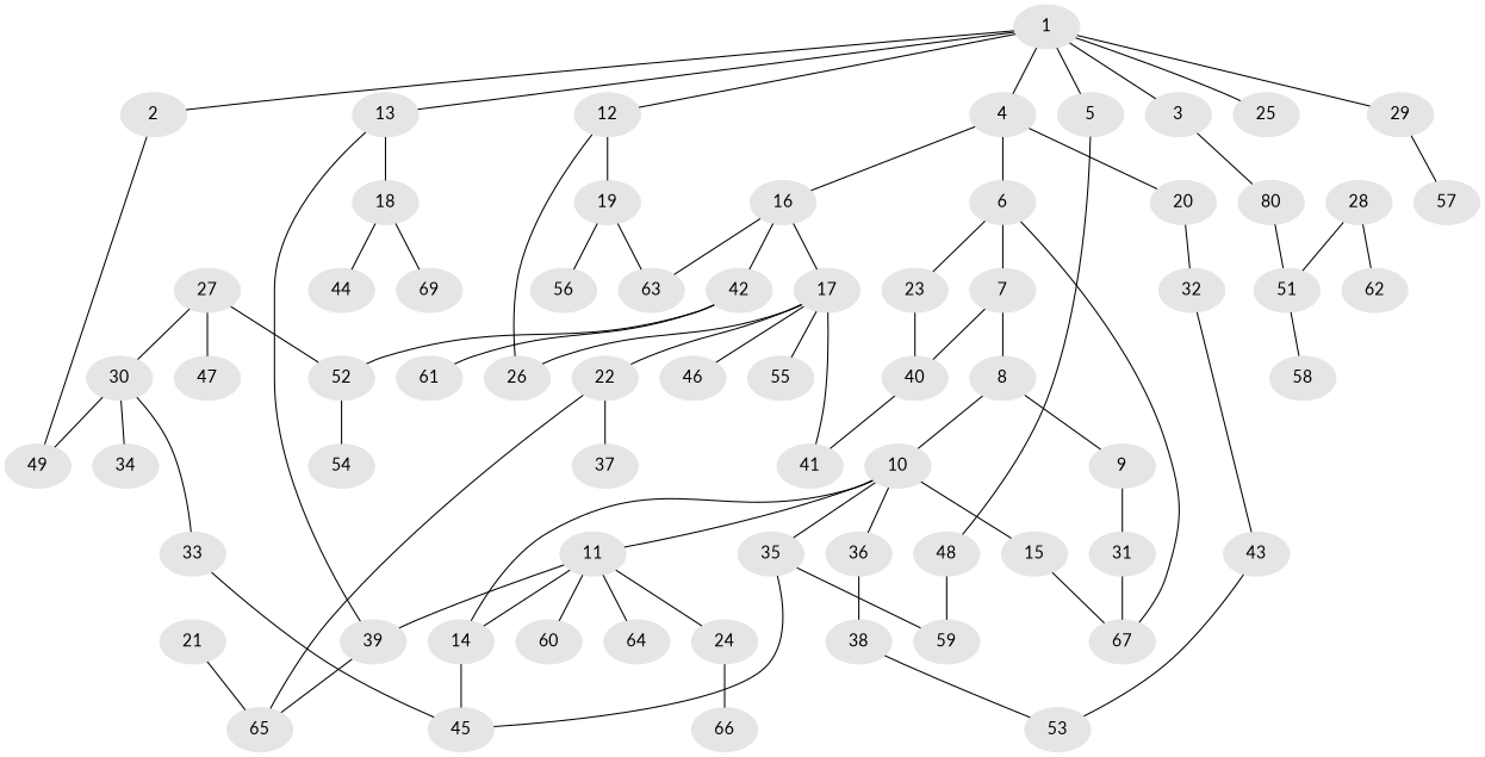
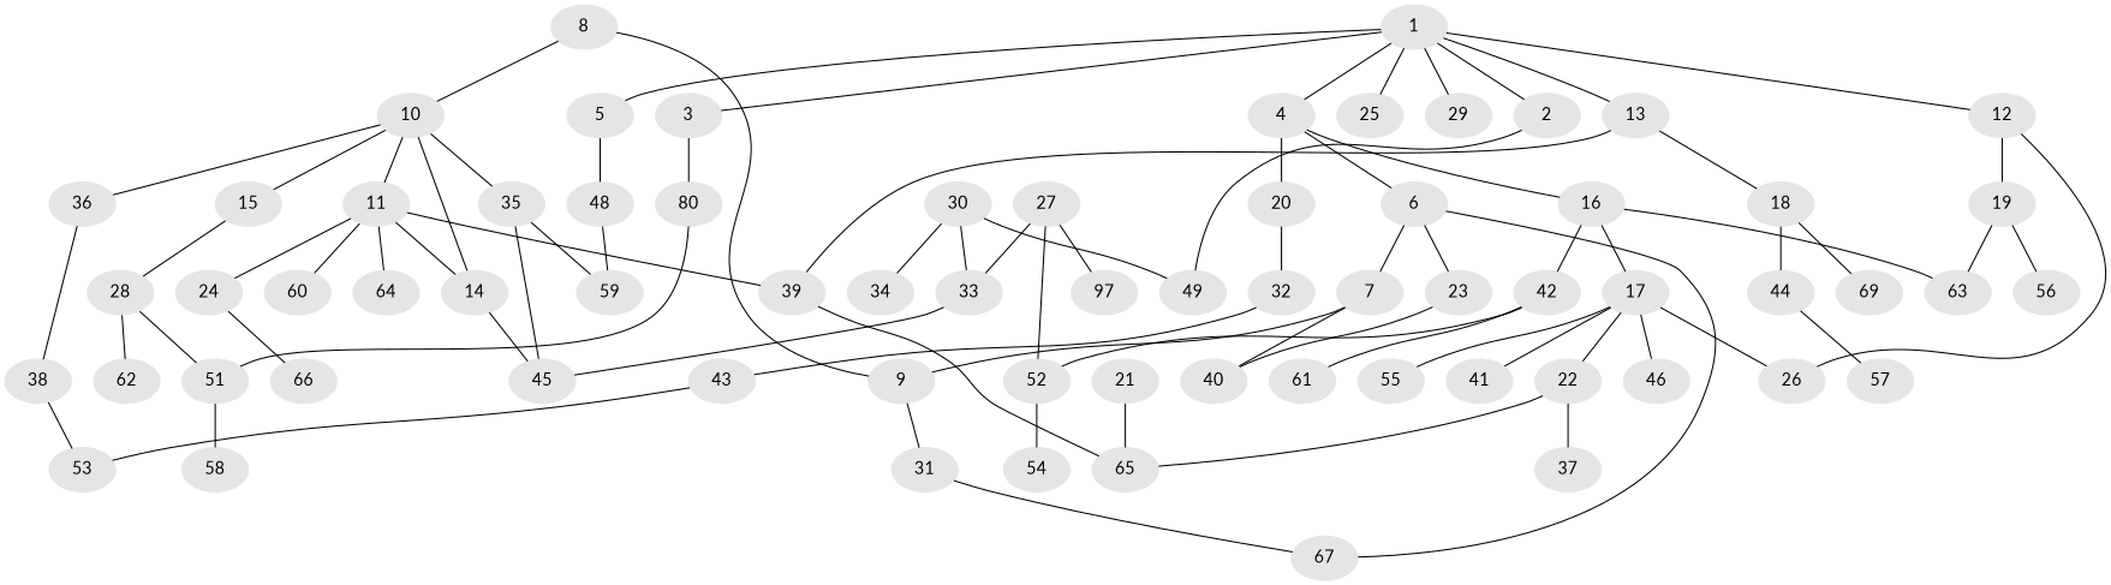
  graph {
    fontname=Lato
    node [color=gray90 fontname=Lato style=filled]
    edge [fontname=Lato]
    1
    2
    3
    4
    5
    12
    13
    25
    29
    49
    n11 [label=80]
    6
    16
    20
    48
    19
    26
    39
    18
    57
    27
    30
-   47
+   47 [label=97]
    52
    51
    7
    23
    67
    17
    42
    63
    32
    59
    8
    40
    9
    10
    41
    31
    11
    14
    15
    35
    36
    24
    60
    64
    45
    28
    38
    66
    65
    56
    44
    69
    21
    62
    22
    46
    55
    61
    37
    43
    33
    34
    54
    58
    53
    1 -- 2
    1 -- 3
    1 -- 4
    1 -- 5
    1 -- 12
    1 -- 13
    1 -- 25
    1 -- 29
    2 -- 49
    3 -- n11
    4 -- 6
    4 -- 16
    4 -- 20
    5 -- 48
    12 -- 19
    12 -- 26
    13 -- 39
    13 -- 18
-   29 -- 57
+   44 -- 57
    n11 -- 51
    6 -- 7
    6 -- 23
    6 -- 67
    16 -- 17
    16 -- 42
    16 -- 63
    20 -- 32
    48 -- 59
    19 -- 63
    19 -- 56
    39 -- 65
    18 -- 44
    18 -- 69
-   27 -- 30
+   27 -- 33
    27 -- 47
    27 -- 52
    30 -- 49
    30 -- 33
    30 -- 34
    52 -- 54
    51 -- 58
-   7 -- 8
+   7 -- 9
    7 -- 40
    23 -- 40
    17 -- 26
    17 -- 41
    17 -- 22
    17 -- 46
    17 -- 55
    42 -- 52
    42 -- 61
    32 -- 43
    8 -- 9
    8 -- 10
-   40 -- 41
    9 -- 31
    10 -- 11
    10 -- 14
    10 -- 15
    10 -- 35
    10 -- 36
    31 -- 67
    11 -- 39
    11 -- 14
    11 -- 24
    11 -- 60
    11 -- 64
    14 -- 45
-   15 -- 67
+   15 -- 28
    35 -- 59
    35 -- 45
    36 -- 38
    24 -- 66
    28 -- 51
    28 -- 62
    38 -- 53
    21 -- 65
    22 -- 65
    22 -- 37
    43 -- 53
    33 -- 45
  }
